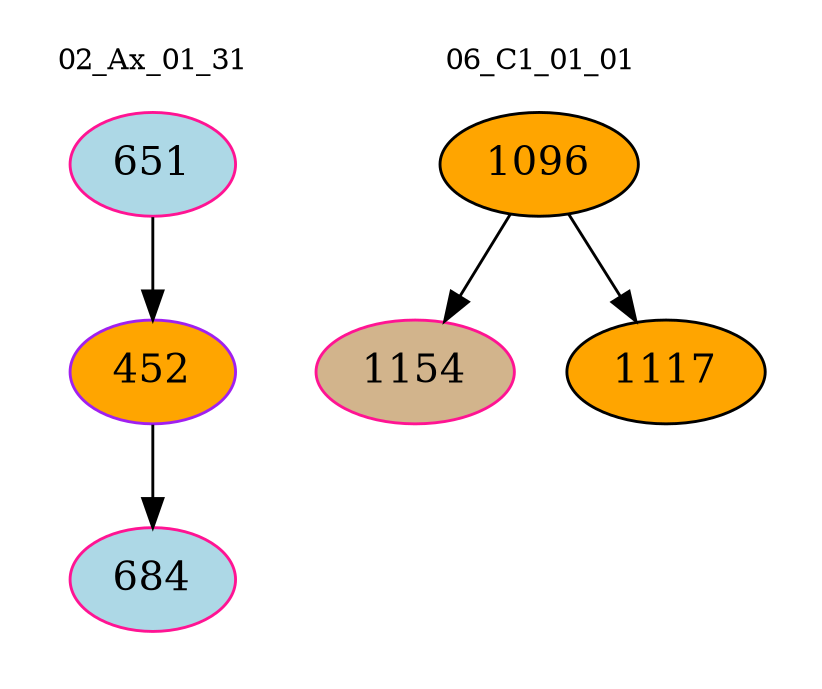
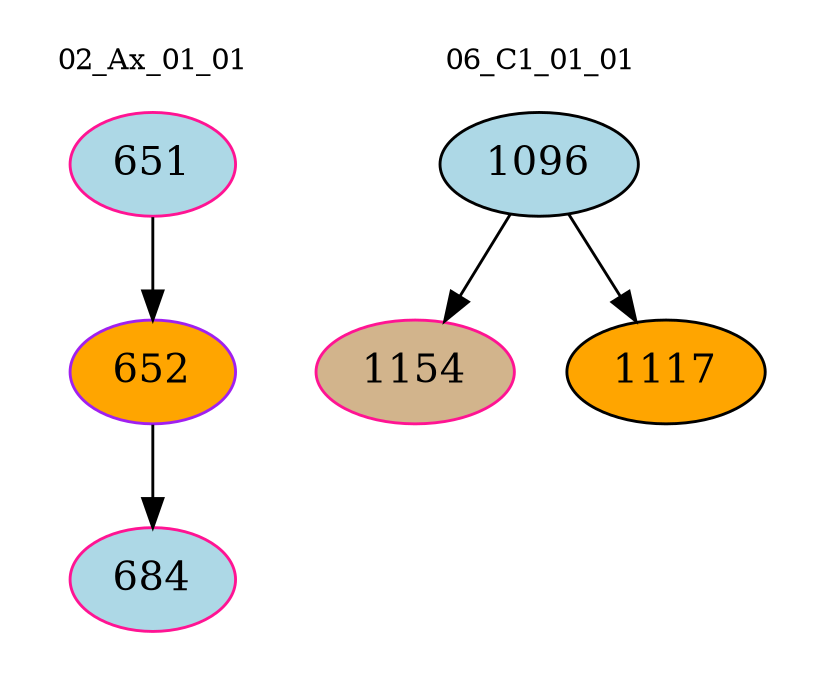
  digraph {
    node [color=deeppink fillcolor=orange style=filled]
    edge [color=black]
    n1 [fillcolor=lightblue label=651]
-   n2 [color=purple label=452]
+   n2 [color=purple label=652]
    n3 [fillcolor=lightblue label=684]
-   n4 [color=black label=1096]
+   n4 [color=black fillcolor=lightblue label=1096]
    n5 [fillcolor=tan label=1154]
    n6 [color=black label=1117]
    subgraph cluster_1 {
      color=white
      fontsize=10
-     label="02_Ax_01_31"
+     label="02_Ax_01_01"
      n1
      n2
      n3
    }
    subgraph cluster_2 {
      color=white
      fontsize=10
      label="06_C1_01_01"
      n4
      n5
      n6
    }
    n1 -> n2
    n2 -> n3
    n4 -> n5
    n4 -> n6
  }
